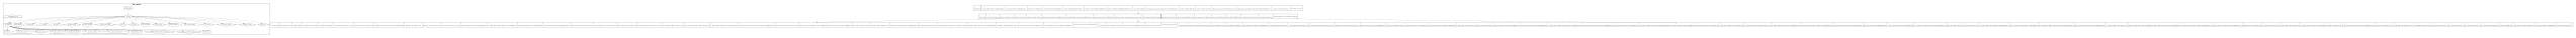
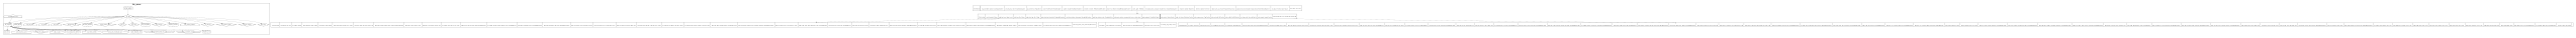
  digraph {
    fontname="Liberation Sans"
    newrank=true
    rankdir=TB
    node [fontname="Liberation Sans" shape=diamond]
    edge [arrowhead=diamond color=gray40 fontname="Liberation Sans"]
    run_tikv
    initial_logger [shape=cylinder]
    log_tikv_info [shape=house]
    log_quota [shape=house]
    pre_start [shape=house]
    TiKVServer_init
    Monitor_default [shape=cylinder]
    check_conflict_addr
    init_fs
    init_yatp
    init_encryption [shape=cylinder]
    init_engines [shape=cylinder]
    init_gc_worker [shape=cylinder]
    init_servers
    register_services [shape=cylinder]
    init_metrics_flusher [shape=house]
    run_server
    run_status_server
    wait_for_signal
    tikv_stop
    get_env [shape=cylinder]
    build_shared_cache [shape=house]
    raft_db_path
    build_cf_opts [shape=house]
    new_compaction_listener [shape=cylinder]
    add_event_listener [shape=house]
    rocks_util_newengine_opt [shape=house]
    engine_Engines_new [shape=cylinder]
    LocalReader_new [shape=house]
    ServerRaftStoreRouter_new
    cfg_controller_register
    RaftKv_new [shape=cylinder]
    n33 [label="{{\n      TiKVServer|\n        <TiKvConfig> config: TiKvConfig\l|\n        cfg_controller: Option\<ConfigController\>\l|\n        security_mgr: Arc\<SecurityManager\>\l|\n        pd_client: Arc\<RpcClient\>\l|\n        router: RaftRouter\<RocksEngine\>\l|\n        system: Option\<RaftBatchSystem\>\l|\n        resolver: resolve::PdStoreAddrResolver\l|\n        state: Arc\<Mutex\<GlobalReplicationState\>\>\l|\n        store_path: PathBuf\l|\n        encryption_key_manager: Option\<Arc\<DataKeyManager\>\>\l|\n        engines: Option\<Engines\>\l|\n        servers: Option\<Servers\>\l|\n        region_info_accessor: RegionInfoAccessor\l|\n        coprocessor_host: Option\<CoprocessorHost\<RocksEngine\>\>\l|\n        to_stop: Vec\<Box\<dyn Stop\>\>\l|\n        lock_files: Vec\<File\>\l\n    }}" shape=record]
    n34 [label="{{\n      TiKvConfig|\n    pub cfg_path: String\l|\n    pub log_level: slog::Level\l|\n    pub log_file: String\l|\n    pub slow_log_file: String\l|\n    pub slow_log_threshold: ReadableDuration\l|\n    pub log_rotation_timespan: ReadableDuration\l|\n    pub log_rotation_size: ReadableSize\l|\n    pub panic_when_unexpected_key_or_data: bool\l|\n    pub readpool: ReadPoolConfig\l|\n    <ServerConfig> pub server: ServerConfig\l|\n    <StorageConfig> pub storage: StorageConfig\l|\n    <PdConfig> pub pd: PdConfig\l|\n    pub metric: MetricConfig\l|\n    pub raft_store: RaftstoreConfig\l|\n    pub coprocessor: CopConfig\l|\n    pub rocksdb: DbConfig\l|\n    pub raftdb: RaftDbConfig\l|\n    pub security: SecurityConfig\l|\n    pub import: ImportConfig\l|\n    pub pessimistic_txn: PessimisticTxnConfig\l\n    }}" shape=record]
    n35 [label="{{\n      ServerConfig|\n    pub cluster_id: u64\l|\n    pub addr: String\l|\n    pub advertise_addr: String\l|\n    pub status_addr: String\l|\n    pub status_thread_pool_size: usize\l|\n    pub max_grpc_send_msg_len: i32\l|\n    pub grpc_compression_type: GrpcCompressionType\l|\n    pub grpc_concurrency: usize\l|\n    pub grpc_concurrent_stream: i32\l|\n    pub grpc_raft_conn_num: usize\l|\n    pub grpc_memory_pool_quota: ReadableSize\l|\n    pub grpc_stream_initial_window_size: ReadableSize\l|\n    pub grpc_keepalive_time: ReadableDuration\l|\n    pub grpc_keepalive_timeout: ReadableDuration\l|\n    pub concurrent_send_snap_limit: usize\l|\n    pub concurrent_recv_snap_limit: usize\l|\n    pub end_point_recursion_limit: u32\l|\n    pub end_point_stream_channel_size: usize\l|\n    pub end_point_batch_row_limit: usize\l|\n    pub end_point_stream_batch_row_limit: usize\l|\n    pub end_point_enable_batch_if_possible: bool\l|\n    pub end_point_request_max_handle_duration: ReadableDuration\l|\n    pub end_point_max_concurrency: usize\l|\n    pub snap_max_write_bytes_per_sec: ReadableSize\l|\n    pub snap_max_total_size: ReadableSize\l|\n    pub stats_concurrency: usize\l|\n    pub heavy_load_threshold: usize\l|\n    pub heavy_load_wait_duration: ReadableDuration\l|\n    pub enable_request_batch: bool\l|\n    pub request_batch_enable_cross_command: bool\l|\n    pub request_batch_wait_duration: ReadableDuration\l|\n    pub labels: HashMap\<String, String\>\l|\n    pub end_point_concurrency: Option\<usize\>\l|\n    pub end_point_stack_size: Option\<ReadableSize\>\l|\n    pub end_point_max_tasks: Option\<usize\>\l\n    }}" shape=record]
    n36 [label="{{\n      PdConfig|\n        pub endpoints: Vec\<String\>\l|\n        pub retry_interval: ReadableDuration\l|\n        pub retry_max_count: isize\l|\n        pub retry_log_every: usize\l\n    }}" shape=record]
-   n37 [label="{{\n      StorageConfig|\n    pub sync_log: bool\l|\n    pub prevote: bool\l|\n    pub raftdb_path: String\l|\n    pub capacity: ReadableSize\l|\n    pub raft_base_tick_interval: ReadableDuration\l|\n    pub raft_heartbeat_ticks: usize\l|\n    pub raft_election_timeout_ticks: usize\l|\n    pub raft_min_election_timeout_ticks: usize\l|\n    pub raft_max_election_timeout_ticks: usize\l|\n    pub raft_max_size_per_msg: ReadableSize\l|\n    pub raft_max_inflight_msgs: usize\l|\n    pub raft_entry_max_size: ReadableSize\l|\n    pub raft_log_gc_tick_interval: ReadableDuration\l|\n    pub raft_log_gc_threshold: u64\l|\n    pub raft_log_gc_count_limit: u64\l|\n    pub raft_log_gc_size_limit: ReadableSize\l|\n    pub raft_entry_cache_life_time: ReadableDuration\l|\n    pub raft_reject_transfer_leader_duration: ReadableDuration\l|\n    pub split_region_check_tick_interval: ReadableDuration\l|\n    pub region_split_check_diff: ReadableSize\l|\n    pub region_compact_check_interval: ReadableDuration\l|\n    pub clean_stale_peer_delay: ReadableDuration\l|\n    pub region_compact_check_step: u64\l|\n    pub region_compact_min_tombstones: u64\l|\n    pub region_compact_tombstones_percent: u64\l|\n    pub pd_heartbeat_tick_interval: ReadableDuration\l|\n    pub pd_store_heartbeat_tick_interval: ReadableDuration\l|\n    pub snap_mgr_gc_tick_interval: ReadableDuration\l|\n    pub snap_gc_timeout: ReadableDuration\l|\n    pub lock_cf_compact_interval: ReadableDuration\l|\n    pub lock_cf_compact_bytes_threshold: ReadableSize\l|\n    pub notify_capacity: usize\l|\n    pub messages_per_tick: usize\l|\n    pub max_peer_down_duration: ReadableDuration\l|\n    pub max_leader_missing_duration: ReadableDuration\l|\n    pub abnormal_leader_missing_duration: ReadableDuration\l|\n    pub peer_stale_state_check_interval: ReadableDuration\l|\n    pub leader_transfer_max_log_lag: u64\l|\n    pub snap_apply_batch_size: ReadableSize\l|\n    pub consistency_check_interval: ReadableDuration\l|\n    pub report_region_flow_interval: ReadableDuration\l|\n    pub raft_store_max_leader_lease: ReadableDuration\l|\n    pub right_derive_when_split: bool\l|\n    pub allow_remove_leader: bool\l|\n    pub merge_max_log_gap: u64\l|\n    pub merge_check_tick_interval: ReadableDuration\l|\n    pub use_delete_range: bool\l|\n    pub cleanup_import_sst_interval: ReadableDuration\l|\n    pub local_read_batch_size: u64\l|\n    pub apply_max_batch_size: usize\l|\n    pub apply_pool_size: usize\l|\n    pub store_max_batch_size: usize\l|\n    pub store_pool_size: usize\l|\n    pub future_poll_size: usize\l|\n    pub hibernate_regions: bool\l|\n    pub early_apply: bool\l|\n    pub region_max_size: ReadableSize\l|\n    pub region_split_size: ReadableSize\l|\n    pub perf_level: PerfLevel\l|\n    }}" shape=record]
+   n37 [label="{{\n      StorageConfig|\n    pub sync_log: bool\l|\n    pub prevote: bool\l|\n    pub raftdb_path: String\l|\n    pub capacity: ReadableSize\l|\n    pub raft_base_tick_interval: ReadableDuration\l|\n    pub raft_heartbeat_ticks: usize\l|\n    pub raft_election_timeout_ticks: usize\l|\n    pub raft_min_election_timeout_ticks: usize\l|\n    pub raft_max_election_timeout_ticks: usize\l|\n    pub raft_max_size_per_msg: ReadableSize\l|\n    pub raft_max_inflight_msgs: usize\l|\n    pub raft_entry_max_size: ReadableSize\l|\n    pub raft_log_gc_tick_interval: ReadableDuration\l|\n    pub raft_log_gc_threshold: u64\l|\n    pub raft_log_gc_count_limit: u64\l|\n    pub raft_log_gc_size_limit: ReadableSize\l|\n    pub raft_entry_cache_life_time: ReadableDuration\l|\n    pub raft_reject_transfer_leader_duration: ReadableDuration\l|\n    pub split_region_check_tick_interval: ReadableDuration\l|\n    pub region_split_check_diff: ReadableSize\l|\n    pub region_compact_check_interval: ReadableDuration\l|\n    pub clean_stale_peer_delay: ReadableDuration\l|\n    pub region_compact_check_step: u64\l|\n    pub region_compact_min_tombstones: u64\l|\n    pub region_compact_tombstones_percent: u64\l|\n    pub pd_heartbeat_tick_interval: ReadableDuration\l|\n    pub pd_store_heartbeat_tick_interval: ReadableDuration\l|\n    pub snap_mgr_gc_tick_interval: ReadableDuration\l|\n    pub snap_gc_timeout: ReadableDuration\l|\n    pub lock_cf_compact_interval: ReadableDuration\l|\n    pub lock_cf_compact_bytes_threshold: ReadableSize\l|\n    pub notify_capacity: usize\l|\n    pub messages_per_tick: usize\l|\n    pub max_peer_down_duration: ReadableDuration\l|\n    pub max_leader_missing_duration: ReadableDuration\l|\n    pub abnormal_leader_missing_duration: ReadableDuration\l|\n    pub peer_stale_state_check_interval: ReadableDuration\l|\n    pub leader_transfer_max_log_lag: u64\l|\n    pub snap_apply_batch_size: ReadableSize\l|\n    pub consistency_check_interval: ReadableDuration\l|\n    pub report_region_flow_interval: ReadableDuration\l|\n    pub raft_store_max_leader_lease: ReadableDuration\l|\n    pub right_derive_when_split: bool\l|\n    pub allow_remove_leader: bool\l|\n    pub merge_max_log_gap: u64\l|\n    pub merge_check_tick_interval: ReadableDuration\l|\n    pub use_delete_range: bool\l|\n    pub cleanup_import_sst_interval: ReadableDuration\l|\n    pub local_read_batch_size: u64\l|\n    pub apply_max_batch_size: usize\l|\n    pub apply_pool_size: usize\l|\n    pub store_max_batch_size: usize\l|\n    pub store_pool_size: usize\l|\n    pub future_rotation_size: usize\l|\n    pub hibernate_regions: bool\l|\n    pub early_apply: bool\l|\n    pub region_max_size: ReadableSize\l|\n    pub region_split_size: ReadableSize\l|\n    pub perf_level: PerfLevel\l|\n    }}" shape=record]
    subgraph cluster_1 {
      fontsize=20
      label=tikv_server
      run_tikv
      initial_logger
      log_tikv_info
      log_quota
      pre_start
      TiKVServer_init
      Monitor_default
      check_conflict_addr
      init_fs
      init_yatp
      init_encryption
      init_engines
      init_gc_worker
      init_servers
      register_services
      init_metrics_flusher
      run_server
      run_status_server
      wait_for_signal
      tikv_stop
      get_env
      build_shared_cache
      raft_db_path
      build_cf_opts
      new_compaction_listener
      add_event_listener
      rocks_util_newengine_opt
      engine_Engines_new
      LocalReader_new
      ServerRaftStoreRouter_new
      cfg_controller_register
      RaftKv_new
    }
    run_tikv -> initial_logger
    run_tikv -> log_tikv_info
    run_tikv -> log_quota [arrowhead=tee]
    run_tikv -> pre_start
    run_tikv -> TiKVServer_init
    run_tikv -> Monitor_default
    run_tikv -> check_conflict_addr
    run_tikv -> init_fs
    run_tikv -> init_yatp
    run_tikv -> init_encryption [arrowhead=tee]
    run_tikv -> init_engines [arrowhead=tee]
    run_tikv -> init_servers
    run_tikv -> register_services
    run_tikv -> init_metrics_flusher
    run_tikv -> run_server
    run_tikv -> run_status_server
    run_tikv -> wait_for_signal
    run_tikv -> tikv_stop [arrowhead=tee]
    init_engines -> get_env
    init_engines -> build_shared_cache
    init_engines -> raft_db_path
    init_engines -> build_cf_opts [arrowhead=tee]
    init_engines -> new_compaction_listener
    init_engines -> add_event_listener
    init_engines -> rocks_util_newengine_opt [arrowhead=tee]
    init_engines -> engine_Engines_new
    init_engines -> ServerRaftStoreRouter_new
    init_engines -> cfg_controller_register
    init_engines -> RaftKv_new [arrowhead=tee]
    init_gc_worker -> run_tikv [arrowhead=tee]
    LocalReader_new -> init_engines
    n33 -> n34 [tailport=TiKvConfig]
    n34 -> n35 [tailport=ServerConfig]
    n34 -> n36 [tailport=PdConfig]
    n34 -> n37 [arrowhead=tee tailport=StorageConfig]
  }
